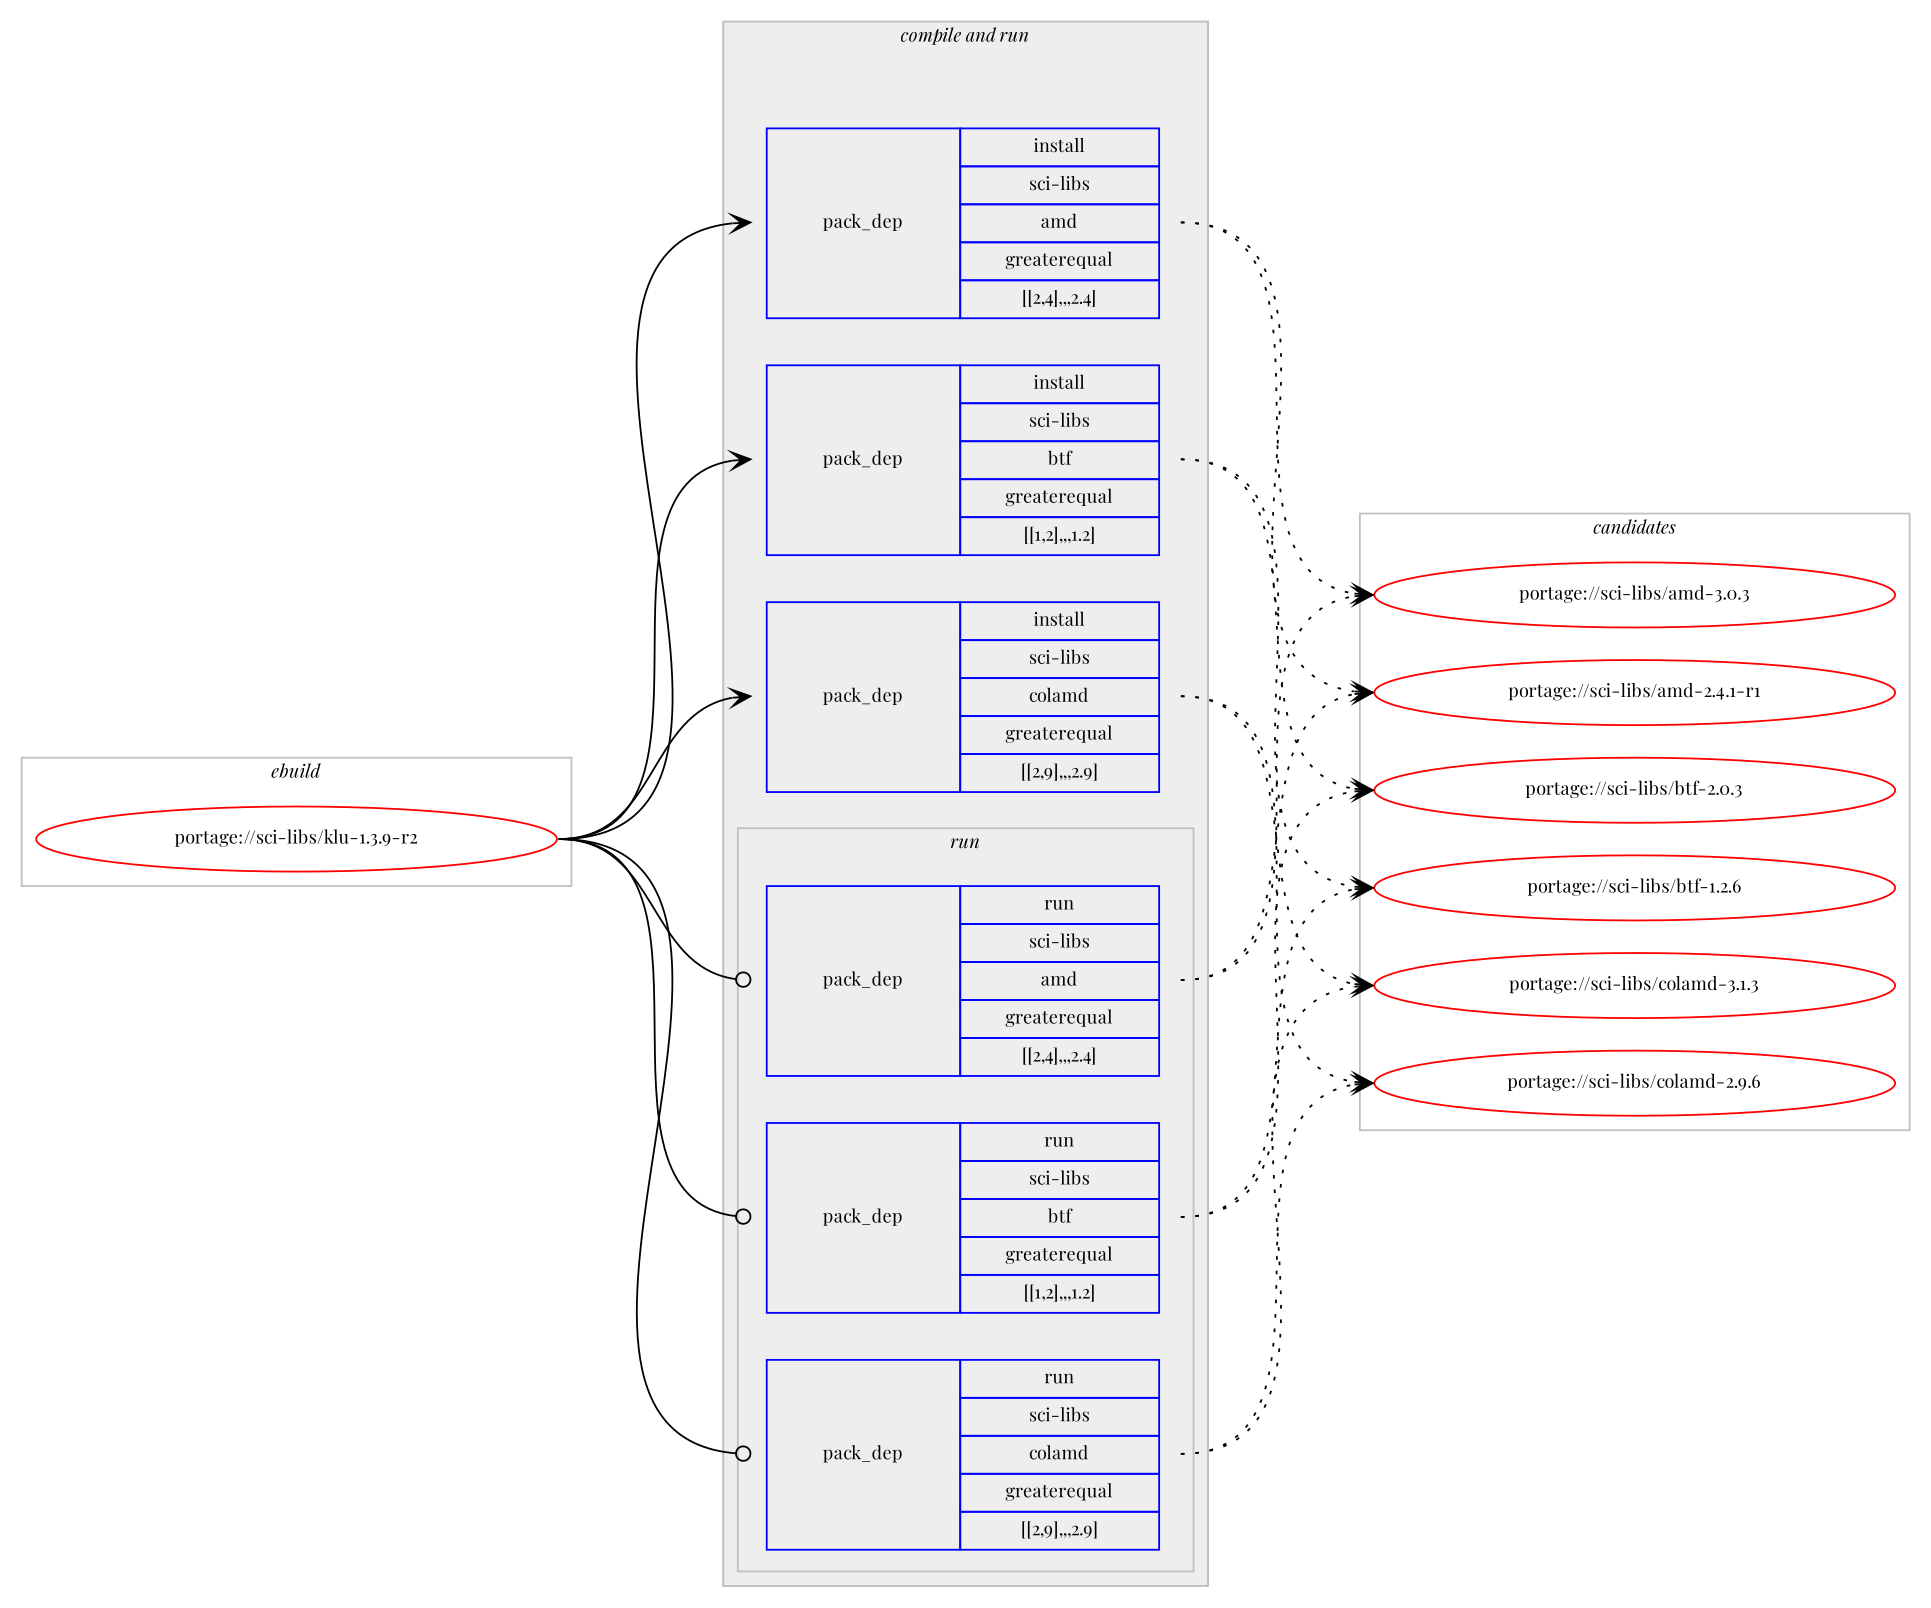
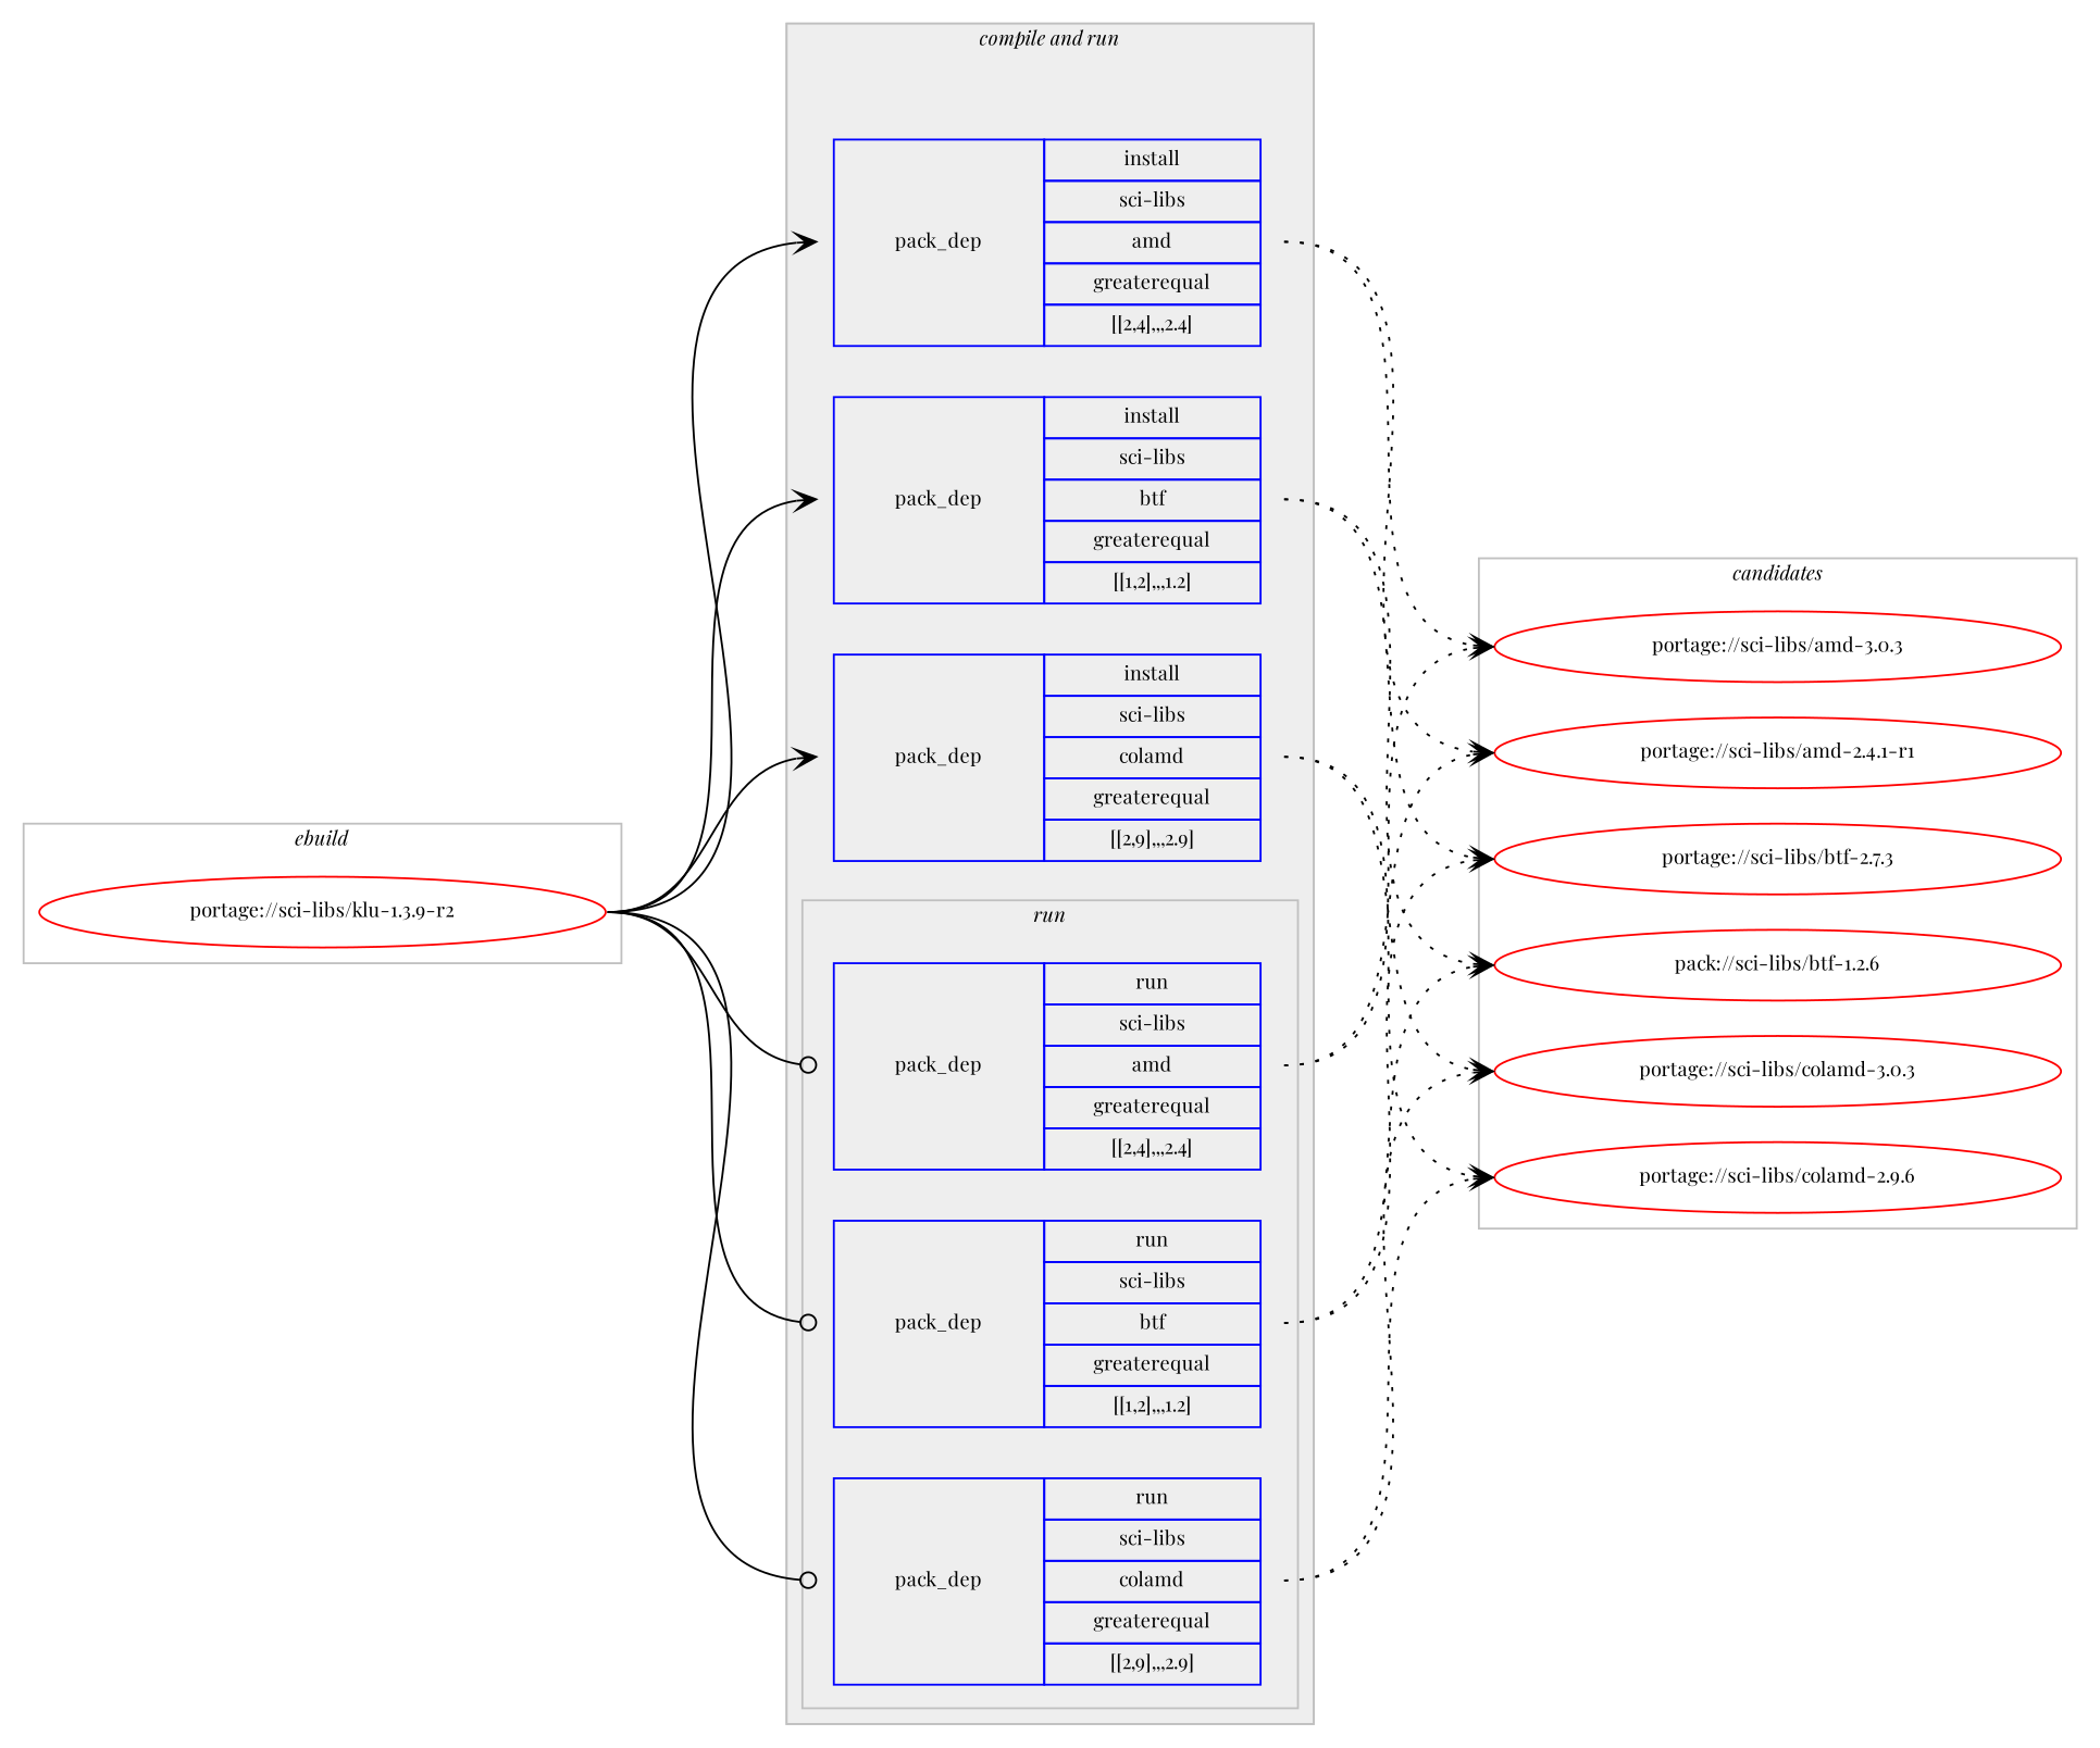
  digraph {
    compound=true
    concentrate=true
    fontname="Playfair Display"
    fontsize=10
    newrank=true
    rankdir=LR
    ranksep=1.5
    node [color=red fontname="Playfair Display" fontsize=10]
    edge [arrowhead=vee fontname="Playfair Display" headport=w style=dotted tailport=e weight=100]
    n1 [label="portage://sci-libs/klu-1.3.9-r2" width=4]
    n2 [color=blue label=<<TABLE BORDER="0" CELLBORDER="1" CELLSPACING="0" CELLPADDING="4" WIDTH="220"><TR><TD ROWSPAN="6" CELLPADDING="30">pack_dep</TD></TR><TR><TD WIDTH="110">install</TD></TR><TR><TD>sci-libs</TD></TR><TR><TD>amd</TD></TR><TR><TD>greaterequal</TD></TR><TR><TD>[[2,4],,,2.4]</TD></TR></TABLE>> shape=none]
    n3 [color=blue label=<<TABLE BORDER="0" CELLBORDER="1" CELLSPACING="0" CELLPADDING="4" WIDTH="220"><TR><TD ROWSPAN="6" CELLPADDING="30">pack_dep</TD></TR><TR><TD WIDTH="110">install</TD></TR><TR><TD>sci-libs</TD></TR><TR><TD>btf</TD></TR><TR><TD>greaterequal</TD></TR><TR><TD>[[1,2],,,1.2]</TD></TR></TABLE>> shape=none]
    n4 [color=blue label=<<TABLE BORDER="0" CELLBORDER="1" CELLSPACING="0" CELLPADDING="4" WIDTH="220"><TR><TD ROWSPAN="6" CELLPADDING="30">pack_dep</TD></TR><TR><TD WIDTH="110">install</TD></TR><TR><TD>sci-libs</TD></TR><TR><TD>colamd</TD></TR><TR><TD>greaterequal</TD></TR><TR><TD>[[2,9],,,2.9]</TD></TR></TABLE>> shape=none]
    n5 [color=blue label=<<TABLE BORDER="0" CELLBORDER="1" CELLSPACING="0" CELLPADDING="4" WIDTH="220"><TR><TD ROWSPAN="6" CELLPADDING="30">pack_dep</TD></TR><TR><TD WIDTH="110">run</TD></TR><TR><TD>sci-libs</TD></TR><TR><TD>amd</TD></TR><TR><TD>greaterequal</TD></TR><TR><TD>[[2,4],,,2.4]</TD></TR></TABLE>> shape=none]
    n6 [color=blue label=<<TABLE BORDER="0" CELLBORDER="1" CELLSPACING="0" CELLPADDING="4" WIDTH="220"><TR><TD ROWSPAN="6" CELLPADDING="30">pack_dep</TD></TR><TR><TD WIDTH="110">run</TD></TR><TR><TD>sci-libs</TD></TR><TR><TD>btf</TD></TR><TR><TD>greaterequal</TD></TR><TR><TD>[[1,2],,,1.2]</TD></TR></TABLE>> shape=none]
    n7 [color=blue label=<<TABLE BORDER="0" CELLBORDER="1" CELLSPACING="0" CELLPADDING="4" WIDTH="220"><TR><TD ROWSPAN="6" CELLPADDING="30">pack_dep</TD></TR><TR><TD WIDTH="110">run</TD></TR><TR><TD>sci-libs</TD></TR><TR><TD>colamd</TD></TR><TR><TD>greaterequal</TD></TR><TR><TD>[[2,9],,,2.9]</TD></TR></TABLE>> shape=none]
    n8 [label="portage://sci-libs/amd-3.0.3" width=4]
    n9 [label="portage://sci-libs/amd-2.4.1-r1" width=4]
-   n10 [label="portage://sci-libs/btf-2.0.3" width=4]
-   n11 [label="portage://sci-libs/btf-1.2.6" width=4]
-   n12 [label="portage://sci-libs/colamd-3.1.3" width=4]
+   n10 [label="portage://sci-libs/btf-2.7.3" width=4]
+   n11 [label="pack://sci-libs/btf-1.2.6" width=4]
+   n12 [label="portage://sci-libs/colamd-3.0.3" width=4]
    n13 [label="portage://sci-libs/colamd-2.9.6" width=4]
    subgraph cluster_1 {
      color=gray
      label=<<i>ebuild</i>>
      n1
    }
    subgraph cluster_2 {
      color=gray
      label=<<i>dependencies</i>>
      subgraph cluster_3 {
        color=gray
        fillcolor="#eeeeee"
        label=<<i>compile</i>>
        style=filled
        subgraph sub_4 {
          color=gray
          fillcolor="#eeeeee"
          label=<<i>compile</i>>
          style=filled
          n2
        }
        subgraph sub_5 {
          color=gray
          fillcolor="#eeeeee"
          label=<<i>compile</i>>
          style=filled
          n3
        }
        subgraph sub_6 {
          color=gray
          fillcolor="#eeeeee"
          label=<<i>compile</i>>
          style=filled
          n4
        }
      }
      subgraph cluster_7 {
        color=gray
        fillcolor="#eeeeee"
        label=<<i>compile and run</i>>
        style=filled
      }
      subgraph cluster_8 {
        color=gray
        fillcolor="#eeeeee"
        label=<<i>run</i>>
        style=filled
        subgraph sub_9 {
          color=gray
          fillcolor="#eeeeee"
          label=<<i>run</i>>
          style=filled
          n5
        }
        subgraph sub_10 {
          color=gray
          fillcolor="#eeeeee"
          label=<<i>run</i>>
          style=filled
          n6
        }
        subgraph sub_11 {
          color=gray
          fillcolor="#eeeeee"
          label=<<i>run</i>>
          style=filled
          n7
        }
      }
    }
    subgraph cluster_12 {
      color=gray
      label=<<i>candidates</i>>
      rank=same
      subgraph sub_13 {
        color=black
        label=<<i>candidates</i>>
        nodesep=1
        rank=same
        n8
        n9
      }
      subgraph sub_14 {
        color=black
        label=<<i>candidates</i>>
        nodesep=1
        rank=same
        n10
        n11
      }
      subgraph sub_15 {
        color=black
        label=<<i>candidates</i>>
        nodesep=1
        rank=same
        n12
        n13
      }
      subgraph sub_16 {
        color=black
        label=<<i>candidates</i>>
        nodesep=1
        rank=same
        n8
        n9
      }
      subgraph sub_17 {
        color=black
        label=<<i>candidates</i>>
        nodesep=1
        rank=same
        n10
        n11
      }
      subgraph sub_18 {
        color=black
        label=<<i>candidates</i>>
        nodesep=1
        rank=same
        n12
        n13
      }
    }
    n1 -> n2 [style=solid weight=20]
    n1 -> n3 [style=solid weight=20]
    n1 -> n4 [style=solid weight=20]
    n1 -> n5 [arrowhead=odot style=solid weight=20]
    n1 -> n6 [arrowhead=odot style=solid weight=20]
    n1 -> n7 [arrowhead=odot style=solid weight=20]
    n2 -> n8
    n2 -> n9
    n3 -> n10
    n3 -> n11
    n4 -> n12
    n4 -> n13
    n5 -> n8
    n5 -> n9
    n6 -> n10
    n6 -> n11
    n7 -> n12
    n7 -> n13
  }
